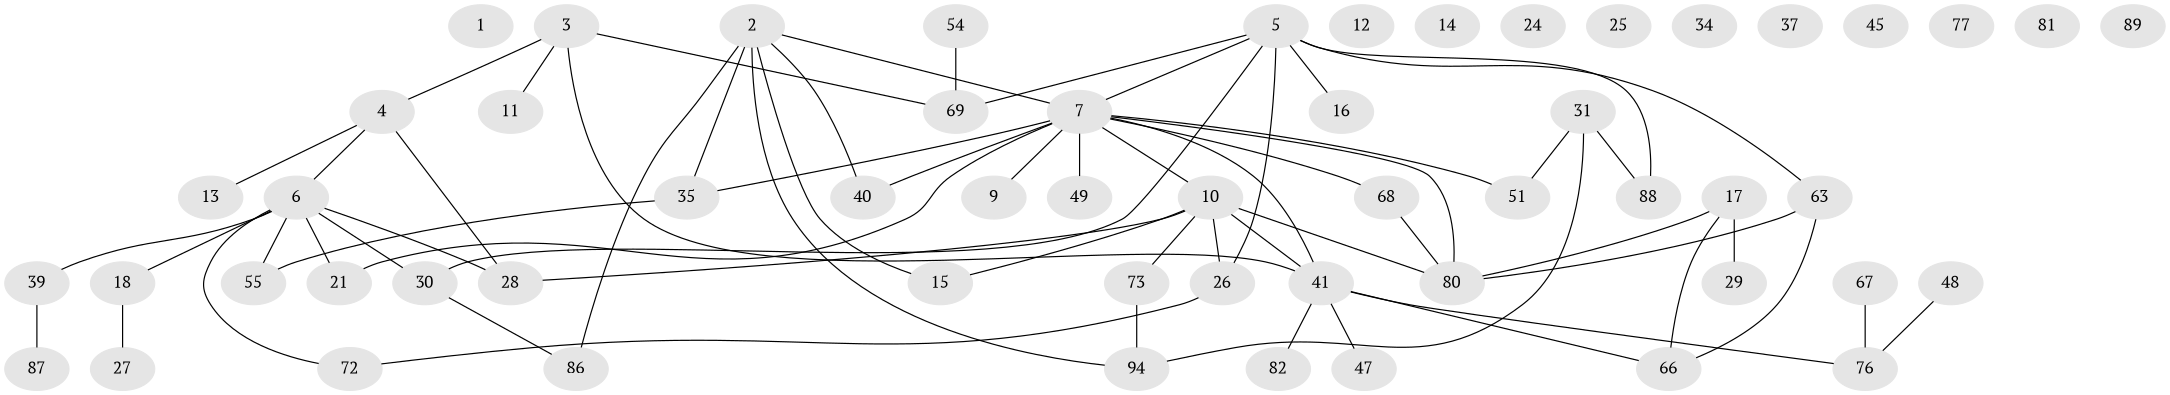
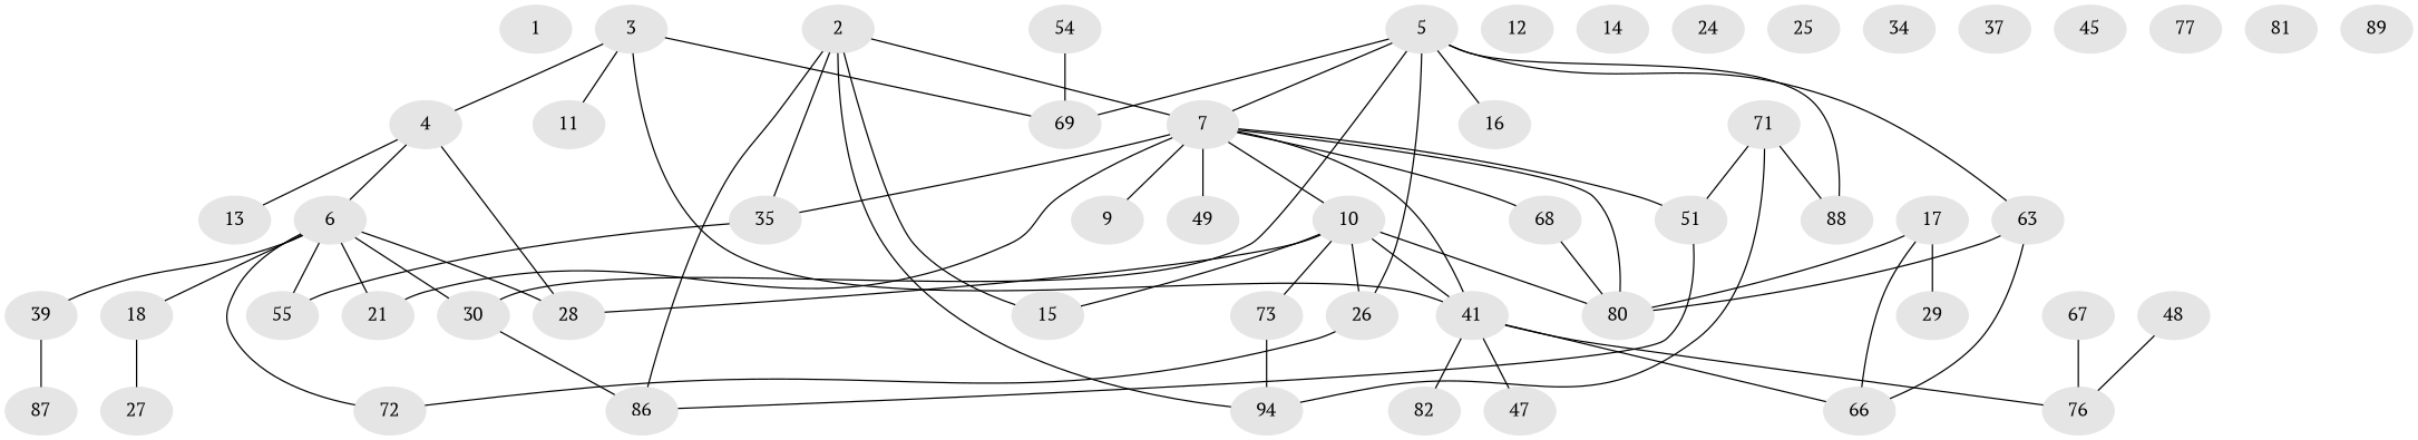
  graph {
    fontname="PT Serif"
    node [color=gray90 fontname="PT Serif" style=filled]
    edge [fontname="PT Serif"]
    1
    2 [super="+8+36+58+84+91"]
    7 [super="+19+20+22+44+79"]
    15
    35 [super="+75"]
-   40
    86
    94
    41 [super="+50+85"]
    21
    9 [super="+70"]
    10 [super="+32+71"]
    49 [super="+61"]
    51 [super="+53"]
    68
    80
    55
    3 [super="+95"]
    4 [super="+96"]
    11
    69
    6 [super="+23+38+56+57+64+65"]
    13 [super="+92"]
    28
    66
    47
    76
    82
    30 [super="+62"]
    18 [super="+46+59"]
    39 [super="+74"]
    72
    5 [super="+33+93"]
    16 [super="+42"]
    26 [super="+52"]
    63
    88
    27
    87
    73
    12
    14
    17 [super="+78"]
    29 [super="+43"]
    24
    25
-   31 [super="+83"]
+   31 [super="+83" label=71]
    34
    37
    45
    48 [super="+60"]
    54
    67
    77
    81
    89
    2 -- 7
    2 -- 15
    2 -- 35
-   2 -- 40
    2 -- 86 [weight=2]
    2 -- 94
    7 -- 35
-   7 -- 40
    7 -- 41
    7 -- 21
    7 -- 9
    7 -- 10
    7 -- 49
    7 -- 51 [weight=2]
    7 -- 68
    7 -- 80
    35 -- 55
    41 -- 66
    41 -- 47
    41 -- 76
    41 -- 82
    10 -- 15
    10 -- 41
    10 -- 80
    10 -- 28
    10 -- 26
    10 -- 73
+   51 -- 86
    68 -- 80
    3 -- 41
    3 -- 4
    3 -- 11
    3 -- 69
    4 -- 6
    4 -- 13
    4 -- 28
    6 -- 21
    6 -- 55
    6 -- 28
    6 -- 30
    6 -- 18 [weight=2]
    6 -- 39
    6 -- 72
    30 -- 86
    18 -- 27
    39 -- 87
    5 -- 7
    5 -- 69
    5 -- 30
    5 -- 16
    5 -- 26
    5 -- 63
    5 -- 88
    26 -- 72
    63 -- 80
    63 -- 66
    73 -- 94
    17 -- 80
    17 -- 66
    17 -- 29
    31 -- 94
    31 -- 51
    31 -- 88
    48 -- 76
    54 -- 69
    67 -- 76
  }
